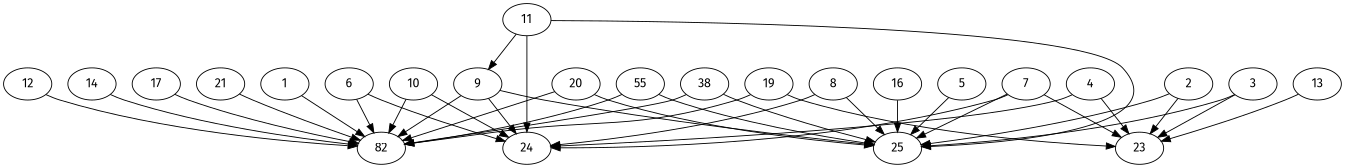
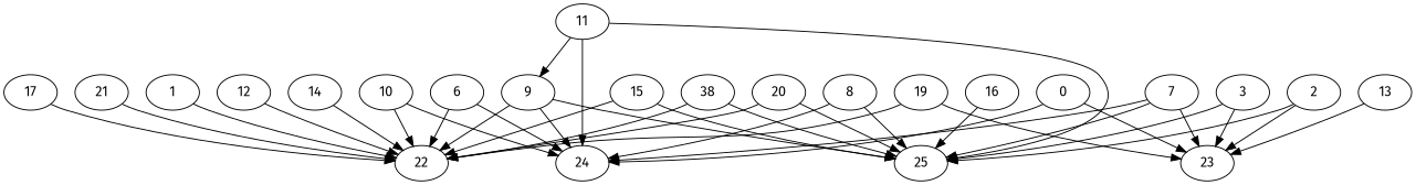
  digraph {
    fontname="Fira Sans"
    node [alpha=0.14 fontname="Fira Sans"]
    edge [fontname="Fira Sans"]
    1 [alpha=0.15 expect_size=15521792]
-   22 [alpha=0.04 expect_size=5321728 label=82]
+   22 [alpha=0.04 expect_size=5321728]
    2 [alpha=0.04 expect_size=16488448]
    23 [alpha=0.12 expect_size=27210752]
    25 [alpha=0.02 expect_size=34397184]
    3 [alpha=0.01 expect_size=27235328]
-   4 [alpha=0.08 expect_size=11915264]
+   4 [alpha=0.08 expect_size=11915264 label=0]
    24 [alpha=0.02 expect_size=13877248]
-   5 [alpha=0.17 expect_size=26057728]
    6 [alpha=0.17 expect_size=15465472]
    7 [alpha=0.03 expect_size=22764544]
    8 [alpha=0.08 expect_size=39548928]
    9 [expect_size=27493376]
    10 [alpha=0.09 expect_size=48619520]
    11 [expect_size=28383232]
    12 [alpha=0.09 expect_size=16460800]
    13 [expect_size=26028032]
    14 [alpha=0.09 expect_size=29052928]
-   15 [alpha=0.04 expect_size=47390720 label=55]
+   15 [alpha=0.04 expect_size=47390720]
    16 [expect_size=41206784]
    17 [alpha=0.13 expect_size=35048448]
    n22 [expect_size=42980352 label=38]
    19 [alpha=0.04 expect_size=13499392]
    20 [alpha=0.13 expect_size=46835712]
    21 [alpha=0.06 expect_size=19848192]
    1 -> 22
    2 -> 23
    2 -> 25
    3 -> 23
    3 -> 25
    4 -> 23
    4 -> 24
-   5 -> 25
    6 -> 22
    6 -> 24
    7 -> 23
    7 -> 25
    7 -> 24
    8 -> 25
    8 -> 24
    9 -> 22
    9 -> 25
    9 -> 24
    10 -> 22
    10 -> 24
    11 -> 25
    11 -> 24
    11 -> 9
    12 -> 22
    13 -> 23
    14 -> 22
    15 -> 22
    15 -> 25
    16 -> 25
    17 -> 22
    n22 -> 22
    n22 -> 25
    19 -> 22
    19 -> 23
    20 -> 22
    20 -> 25
    21 -> 22
  }
